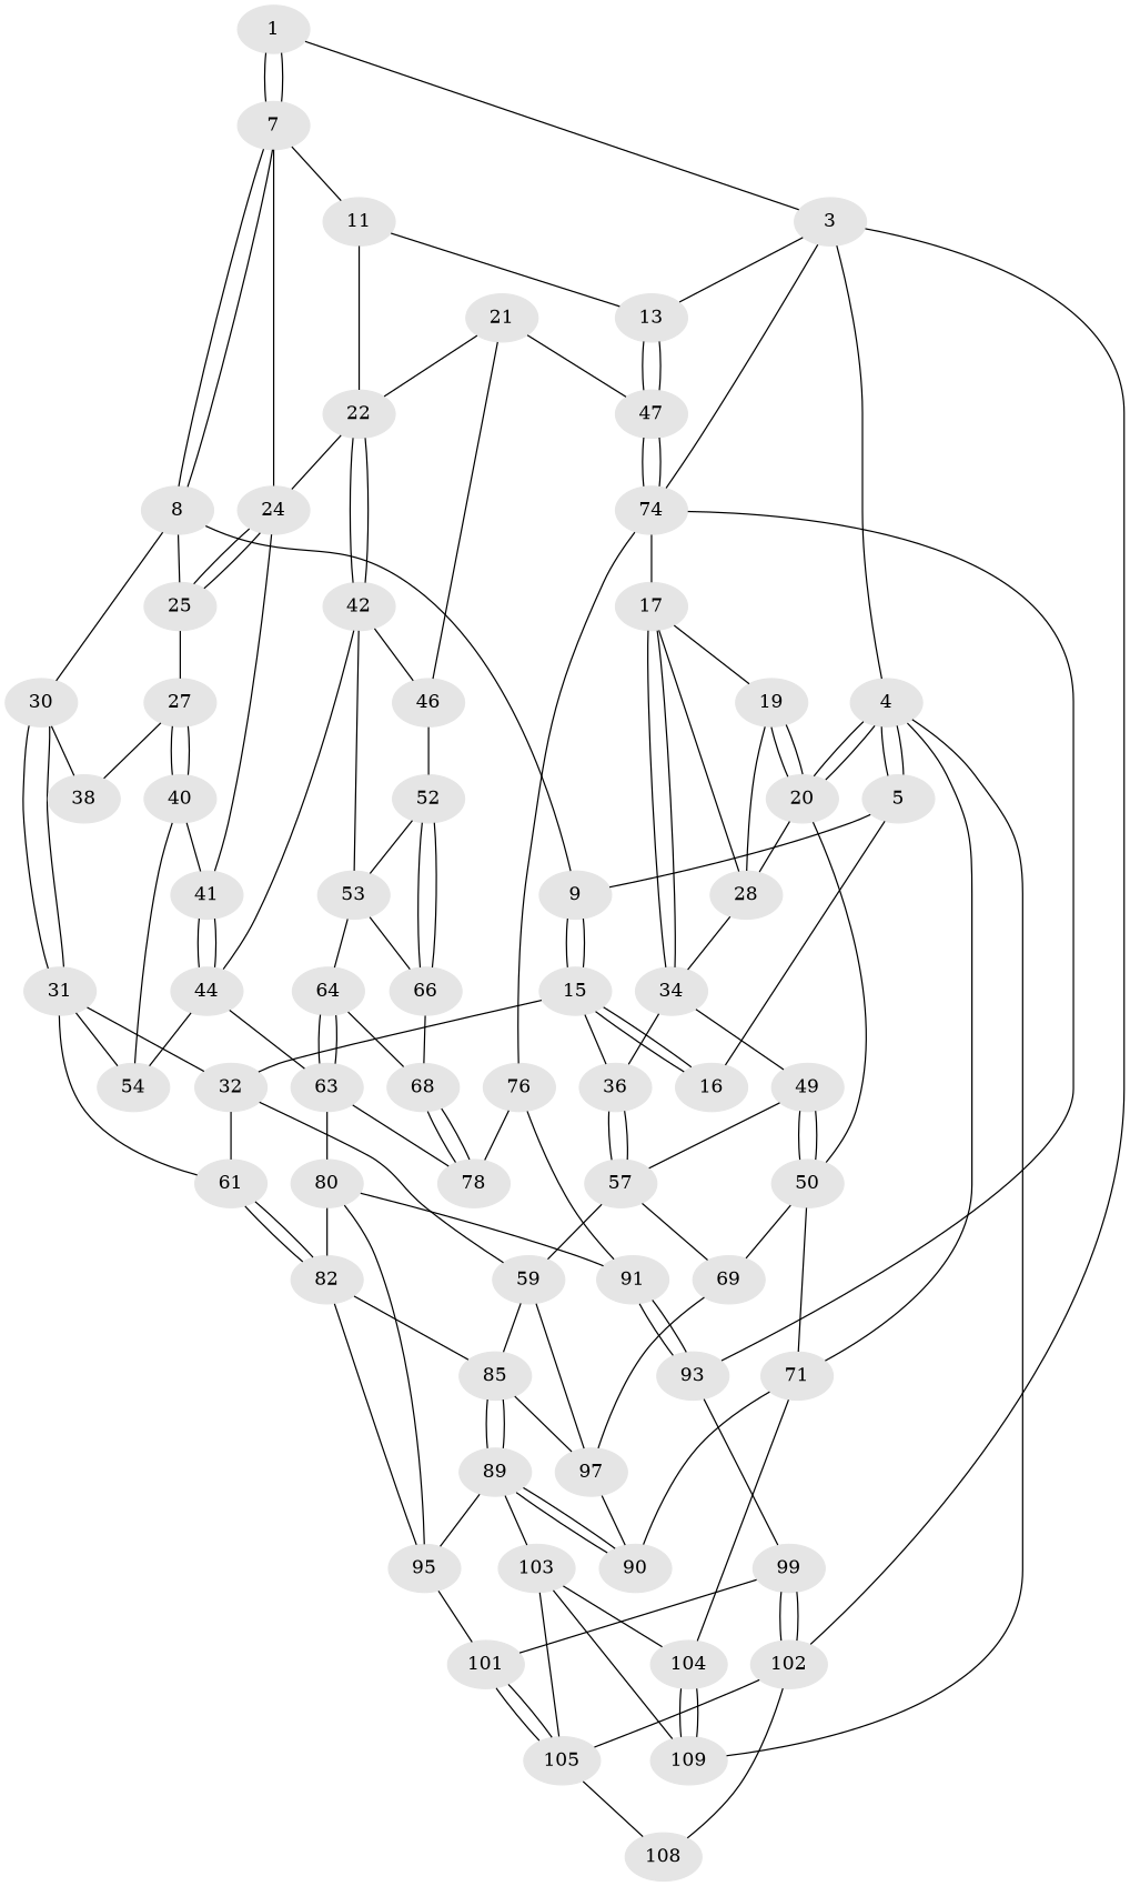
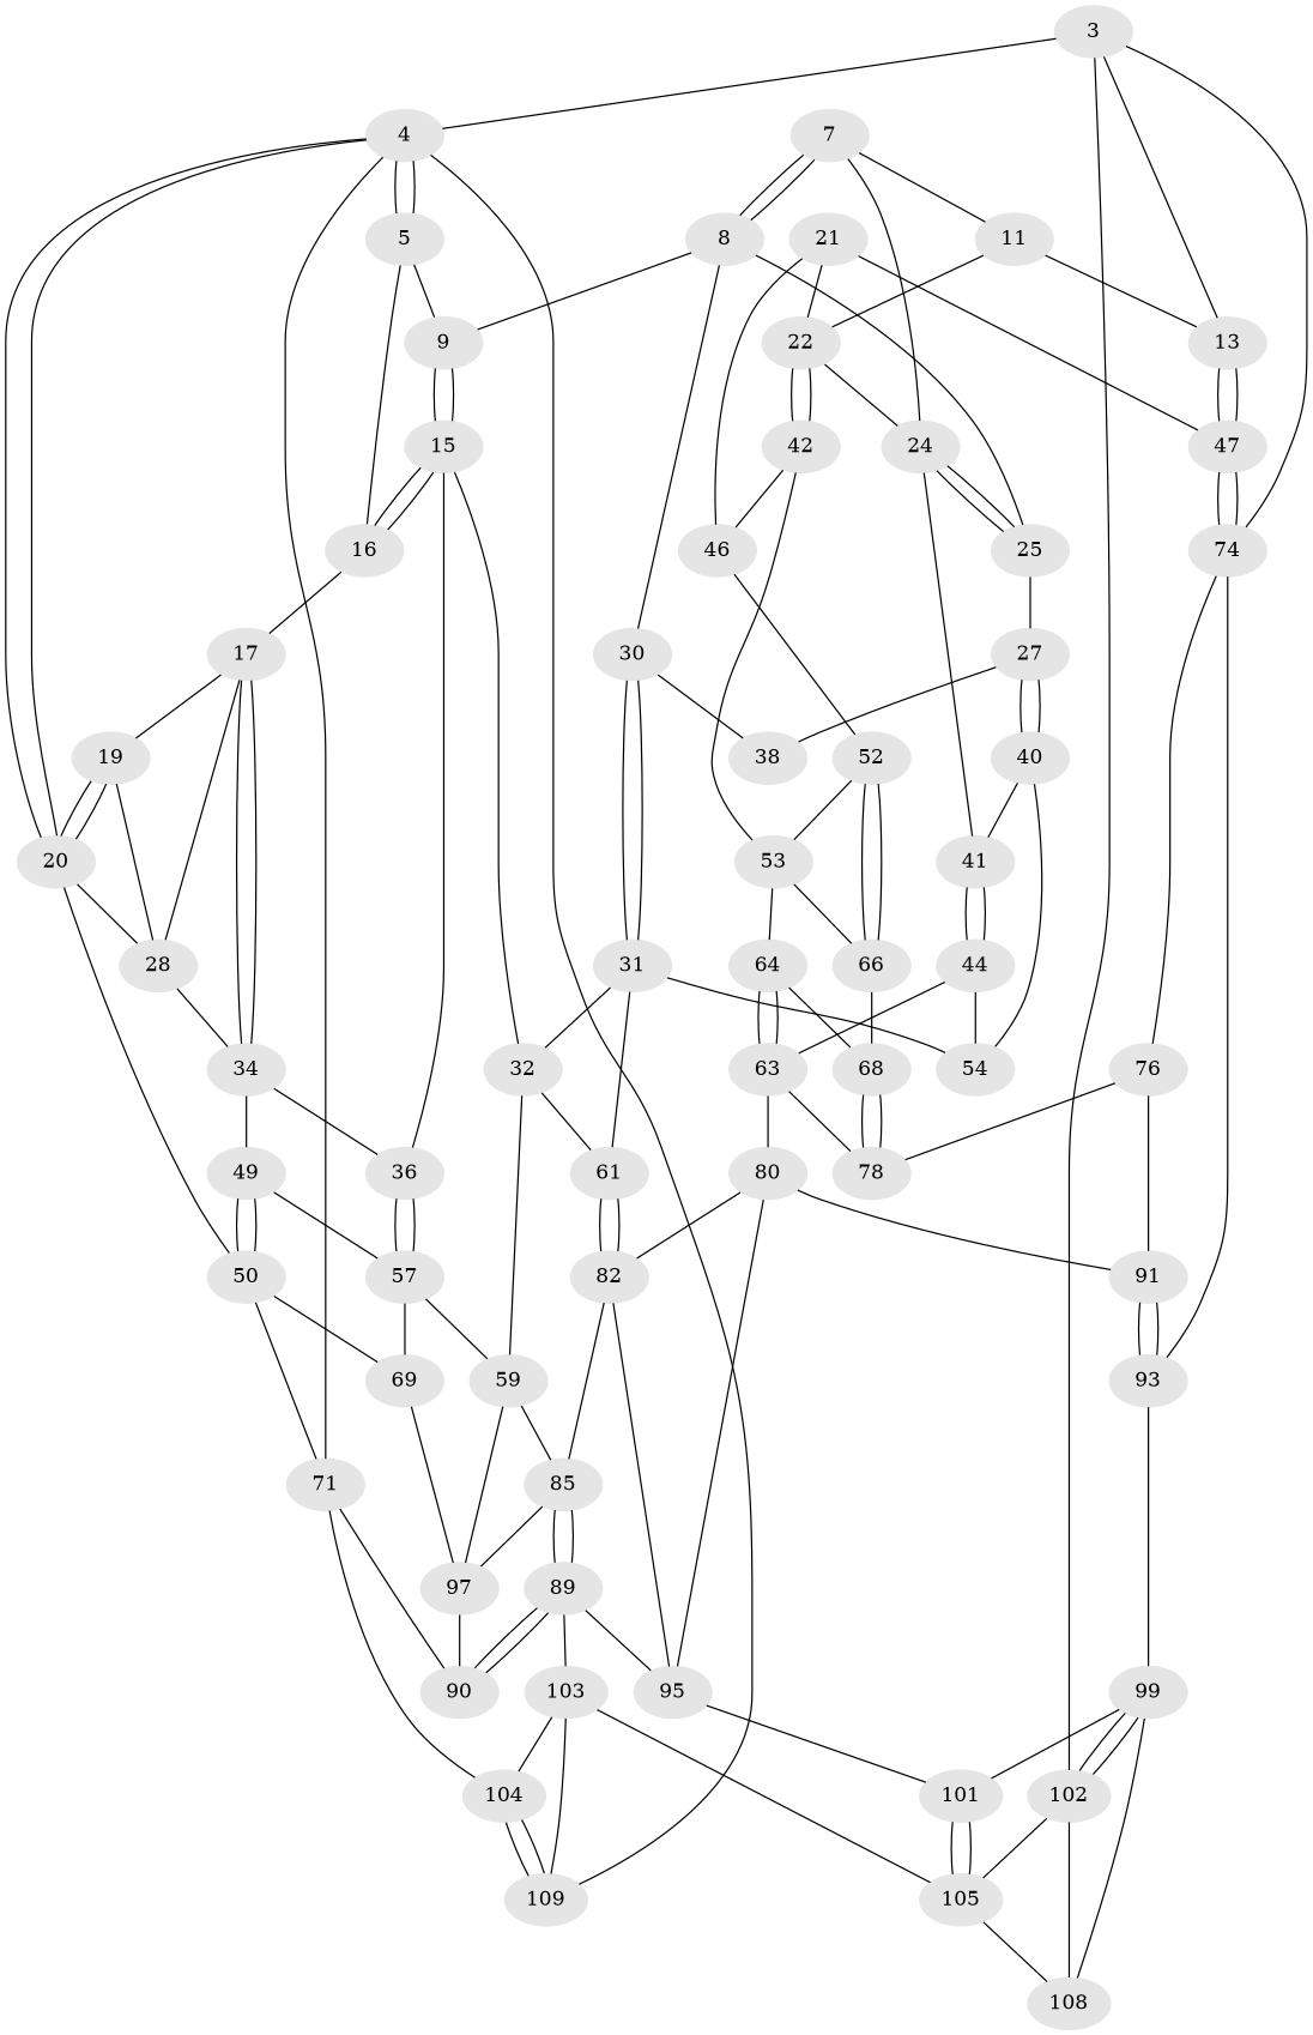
  graph {
    node [color=gray90 style=filled]
-   1 [super="+2"]
    3 [super="+73"]
    7 [super="+10"]
    4 [super="+72"]
    13 [super="+14"]
    74 [super="+75"]
    102 [super="+110"]
    8 [super="+26"]
    11 [super="+12"]
    24 [super="+27"]
    5 [super="+6"]
    20 [super="+39"]
    71 [super="+97"]
    109
    47 [super="+48"]
    76 [super="+77"]
    93 [super="+98"]
    108
    105 [super="+106"]
    9
    16
    28 [super="+29"]
    50 [super="+70"]
    90
    104
    15 [super="+33"]
    17 [super="+18"]
    25
    30
    22 [super="+23"]
    41
    n32 [label=27]
    31 [super="+55"]
    38
    32 [super="+58"]
    36
    42 [super="+43"]
    21 [super="+45"]
    46
    n40 [label=61]
    59 [super="+60"]
    57 [super="+61"]
    19
    34 [super="+35"]
    49
    69
    52
    44 [super="+56"]
    53 [super="+63"]
    40 [super="+51"]
    54
    82 [super="+84"]
    85 [super="+86"]
    n54 [label=97 super="+88"]
    n55 [label=63 super="+79"]
    66 [super="+67"]
    64
    78 [super="+83"]
    80 [super="+81"]
    68
    89 [super="+96"]
    n62 [label=95 super="+95"]
    91 [super="+92"]
    99 [super="+100"]
    101
    103 [super="+107"]
-   1 -- 3
-   1 -- 7
-   1 -- 7
    3 -- 4 [weight=2]
    3 -- 13
    3 -- 74
    3 -- 102
    7 -- 8
    7 -- 8
    7 -- 11
    7 -- 24
    4 -- 5
    4 -- 5
    4 -- 20
    4 -- 20
    4 -- 71
    4 -- 109
    13 -- 47
    13 -- 47
    74 -- 76
    74 -- 93
    102 -- 108
    102 -- 105
    8 -- 9
    8 -- 25
    8 -- 30
    11 -- 13
    11 -- 22
    24 -- 25
    24 -- 25
    24 -- 41
    5 -- 9
    5 -- 16
    20 -- 28
    20 -- 50
    71 -- 90
    71 -- 104
    47 -- 74
    47 -- 74
    76 -- 78 [weight=2]
    76 -- 91
    93 -- 99
    105 -- 108
    9 -- 15
    9 -- 15
-   74 -- 17
+   16 -- 17
    28 -- 34
    50 -- 71
    50 -- 69
    104 -- 109
    104 -- 109
    15 -- 16
    15 -- 16
    15 -- 32
    15 -- 36
    17 -- 28
    17 -- 19
    17 -- 34
    17 -- 34
    25 -- n32
    30 -- 31
    30 -- 31
    30 -- 38
    22 -- 24
    22 -- 42
    22 -- 42
    41 -- 44
    41 -- 44
    n32 -- 38
    n32 -- 40
    n32 -- 40
    31 -- 32
    31 -- n40
    31 -- 54
    32 -- n40
    32 -- 59
    36 -- 57
    36 -- 57
    42 -- 46
-   42 -- 44
    42 -- 53
    21 -- 47
    21 -- 22
    21 -- 46
    46 -- 52
    n40 -- 82
    n40 -- 82
    59 -- 85
    59 -- n54
    57 -- 59
    57 -- 69
    19 -- 20
    19 -- 20
    19 -- 28
    34 -- 36
    34 -- 49
    49 -- 50
    49 -- 50
    49 -- 57
    69 -- n54
    52 -- 53
    52 -- 66
    52 -- 66
    44 -- 54
    44 -- n55
    53 -- 66
    53 -- 64
    40 -- 41
    40 -- 54
    82 -- 85
    82 -- n62
    85 -- n54
    85 -- 89
    85 -- 89
    n54 -- 90
    n55 -- 78
    n55 -- 80
    66 -- 68
    64 -- n55
    64 -- n55
    64 -- 68
    80 -- 82
    80 -- n62
    80 -- 91
    68 -- 78
    68 -- 78
    89 -- 90
    89 -- 90
    89 -- n62
    89 -- 103
    n62 -- 101
    91 -- 93 [weight=2]
    91 -- 93
    99 -- 102
    99 -- 102
+   99 -- 108
    99 -- 101
    101 -- 105
    101 -- 105
    103 -- 109
    103 -- 105
    103 -- 104
  }
